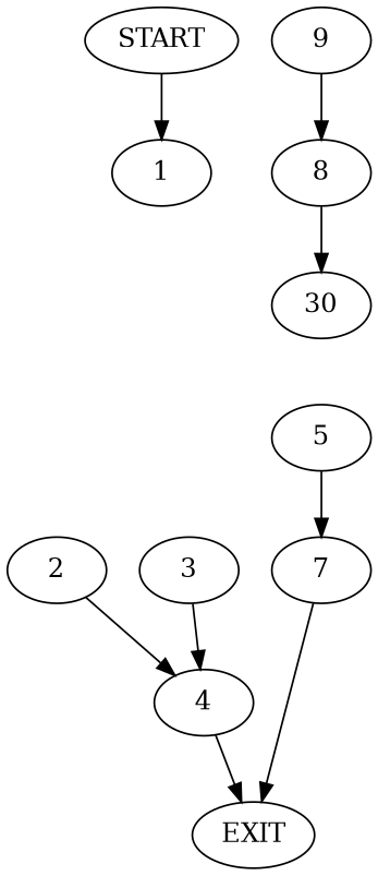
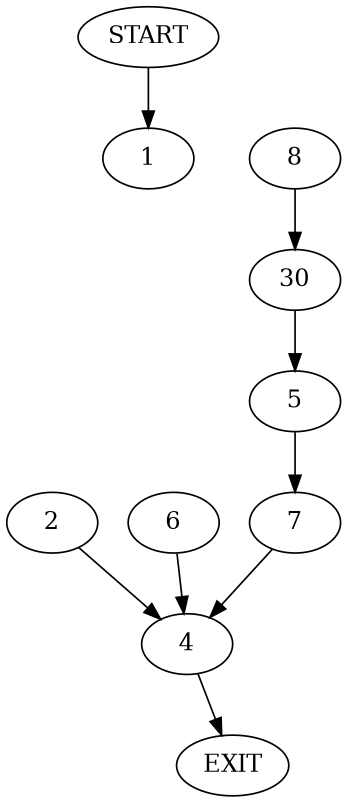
  digraph {
    n1 [label=START]
    1
    n3 [label=EXIT]
    2
    4
-   3
+   3 [label=6]
    5
    7
    n9 [label=30]
    8
-   9
    n1 -> 1
    2 -> 4
    4 -> n3
    3 -> 4
    5 -> 7
-   7 -> n3
+   7 -> 4
+   n9 -> 5
    8 -> n9
-   9 -> 8
  }
